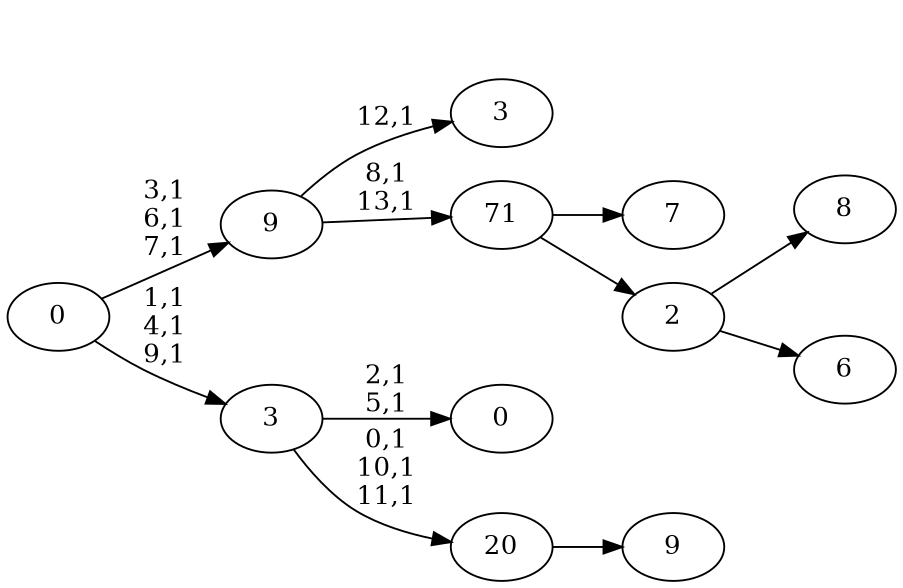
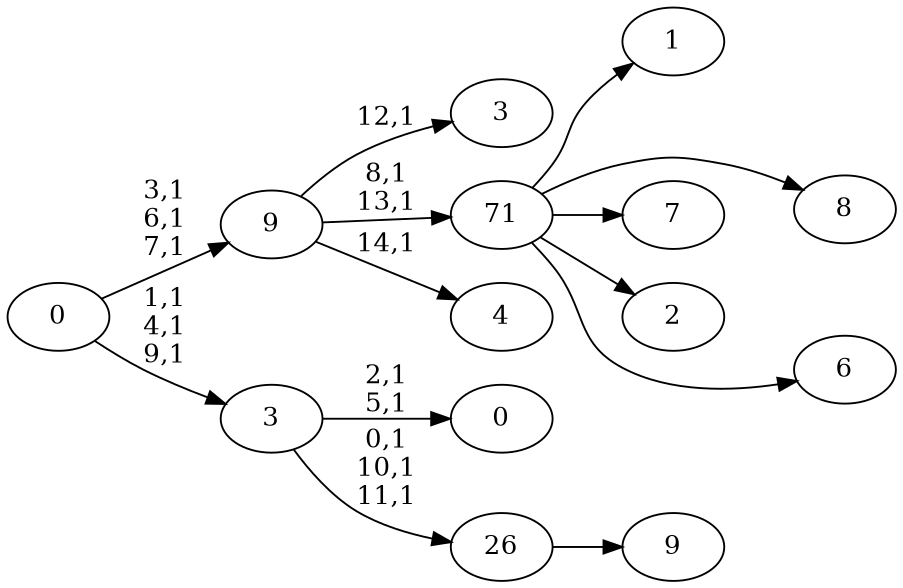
  digraph {
    rankdir=LR
    n1 [label=9]
    n2 [label=8]
    n3 [label=7]
    n4 [label=6]
-   20
+   20 [label=26]
+   n6 [label=4]
    n7 [label=3]
    n8 [label=2]
+   n9 [label=1]
    n10 [label=71]
    9
    n12 [label=0]
    3
    0
    20 -> n1
-   n8 -> n2
+   n10 -> n2
    n10 -> n3
-   n8 -> n4
+   n10 -> n4
    n10 -> n8
+   n10 -> n9
+   9 -> n6 [label="14,1"]
    9 -> n7 [label="12,1"]
    9 -> n10 [label="8,1\n13,1"]
    3 -> 20 [label="0,1\n10,1\n11,1"]
    3 -> n12 [label="2,1\n5,1"]
    0 -> 9 [label="3,1\n6,1\n7,1"]
    0 -> 3 [label="1,1\n4,1\n9,1"]
  }
